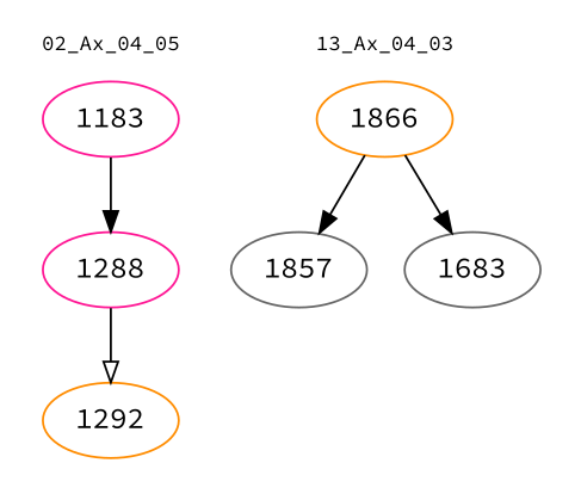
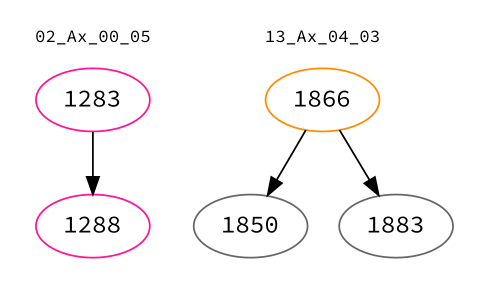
  digraph {
    fontname="Source Code Pro"
    node [color=deeppink fontname="Source Code Pro"]
    edge [arrowhead=normal color=black fontname="Source Code Pro"]
    n1 [label=1288]
-   n2 [label=1183]
-   n3 [color=darkorange label=1292]
+   n2 [label=1283]
    n4 [color=darkorange label=1866]
-   n5 [color=gray40 label=1857]
-   n6 [color=gray40 label=1683]
+   n5 [color=gray40 label=1850]
+   n6 [color=gray40 label=1883]
    subgraph cluster_1 {
      color=white
      fontsize=10
-     label="02_Ax_04_05"
+     label="02_Ax_00_05"
      n1
      n2
-     n3
    }
    subgraph cluster_2 {
      color=white
      fontsize=10
      label="13_Ax_04_03"
      n4
      n5
      n6
    }
-   n1 -> n3 [arrowhead=onormal]
    n2 -> n1
    n4 -> n5
    n4 -> n6
  }
